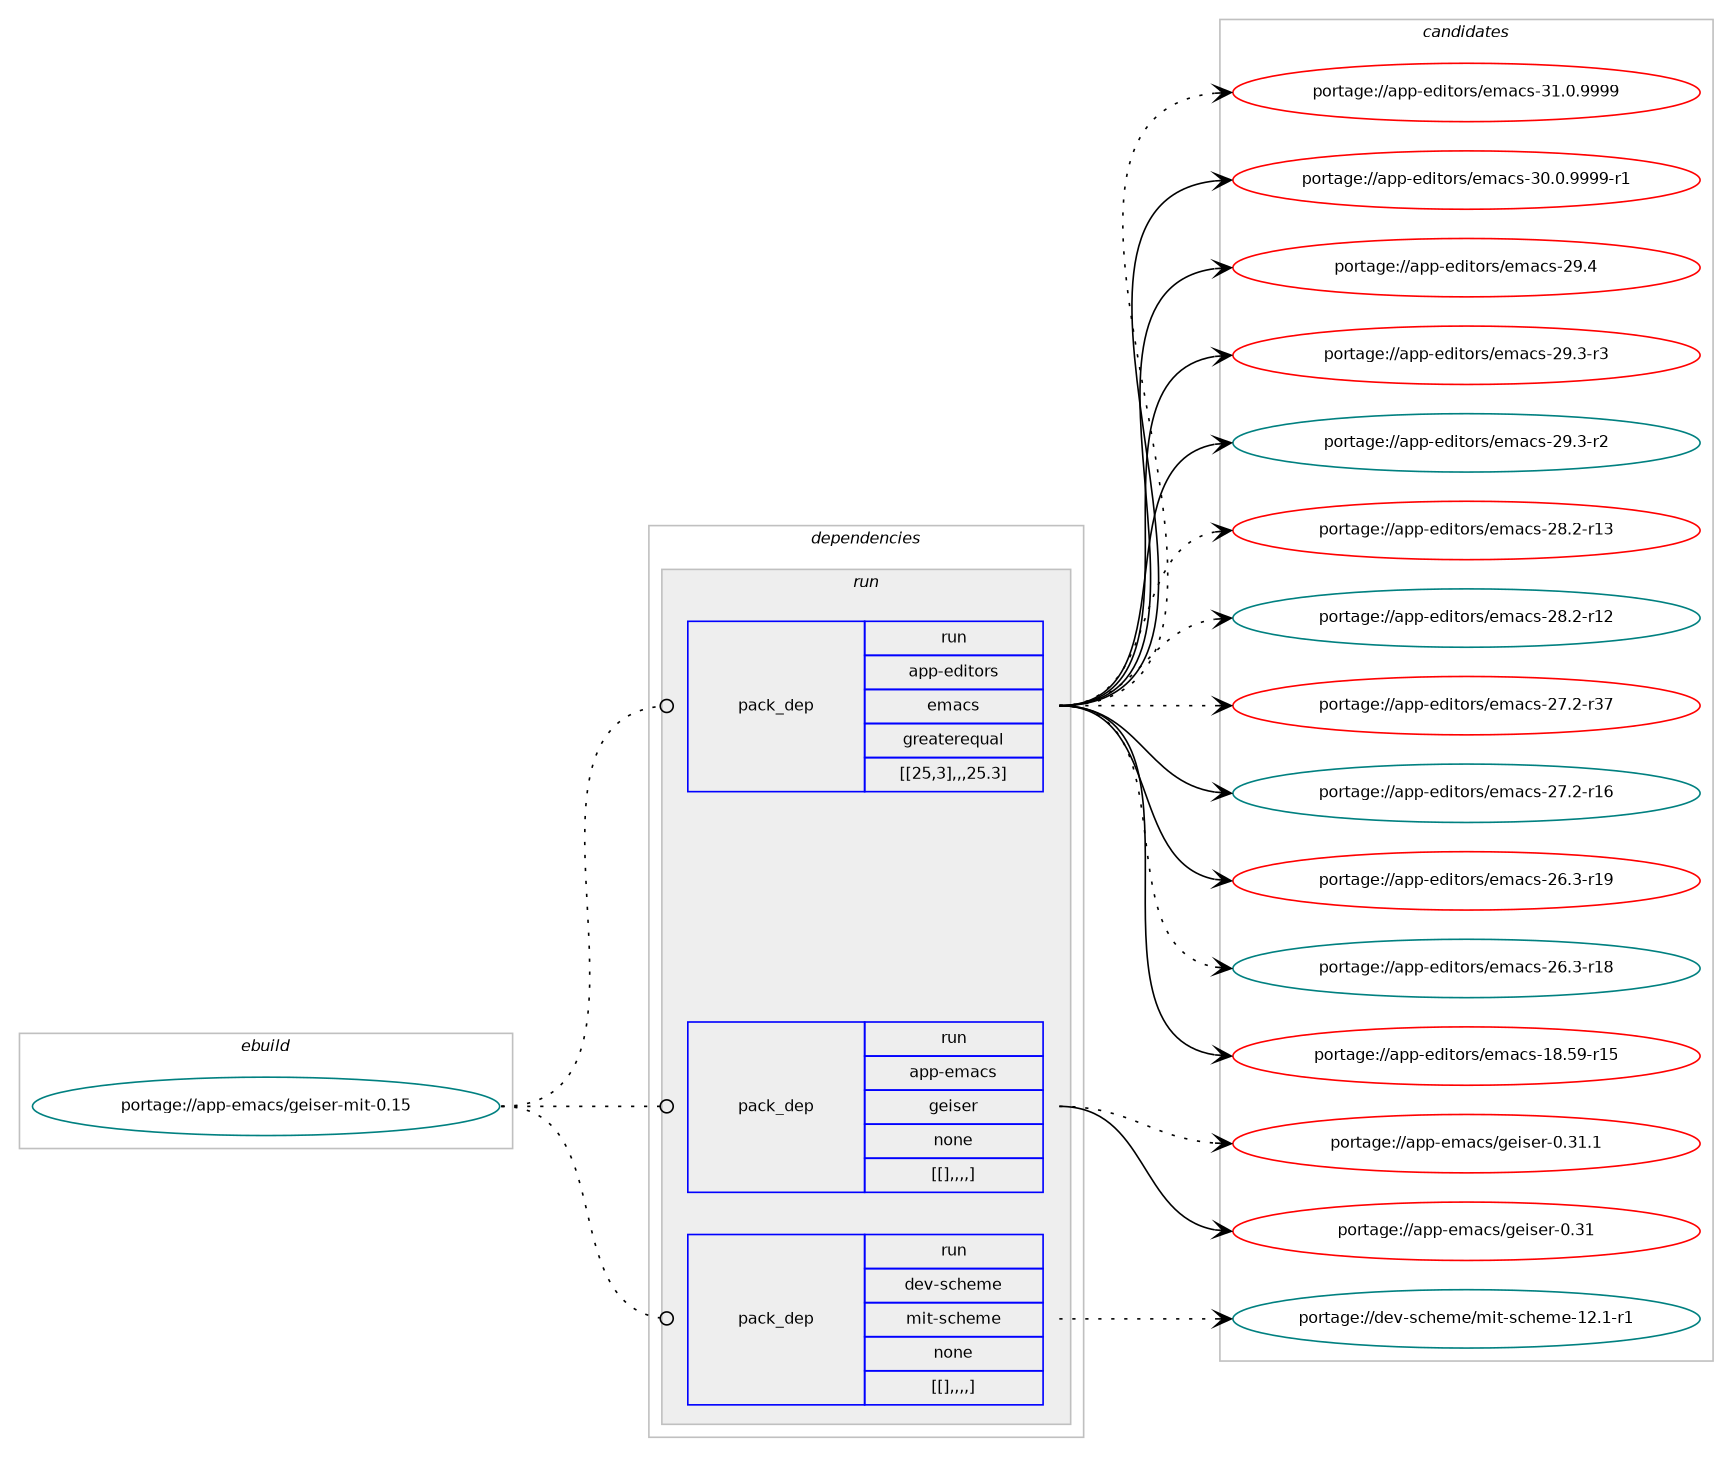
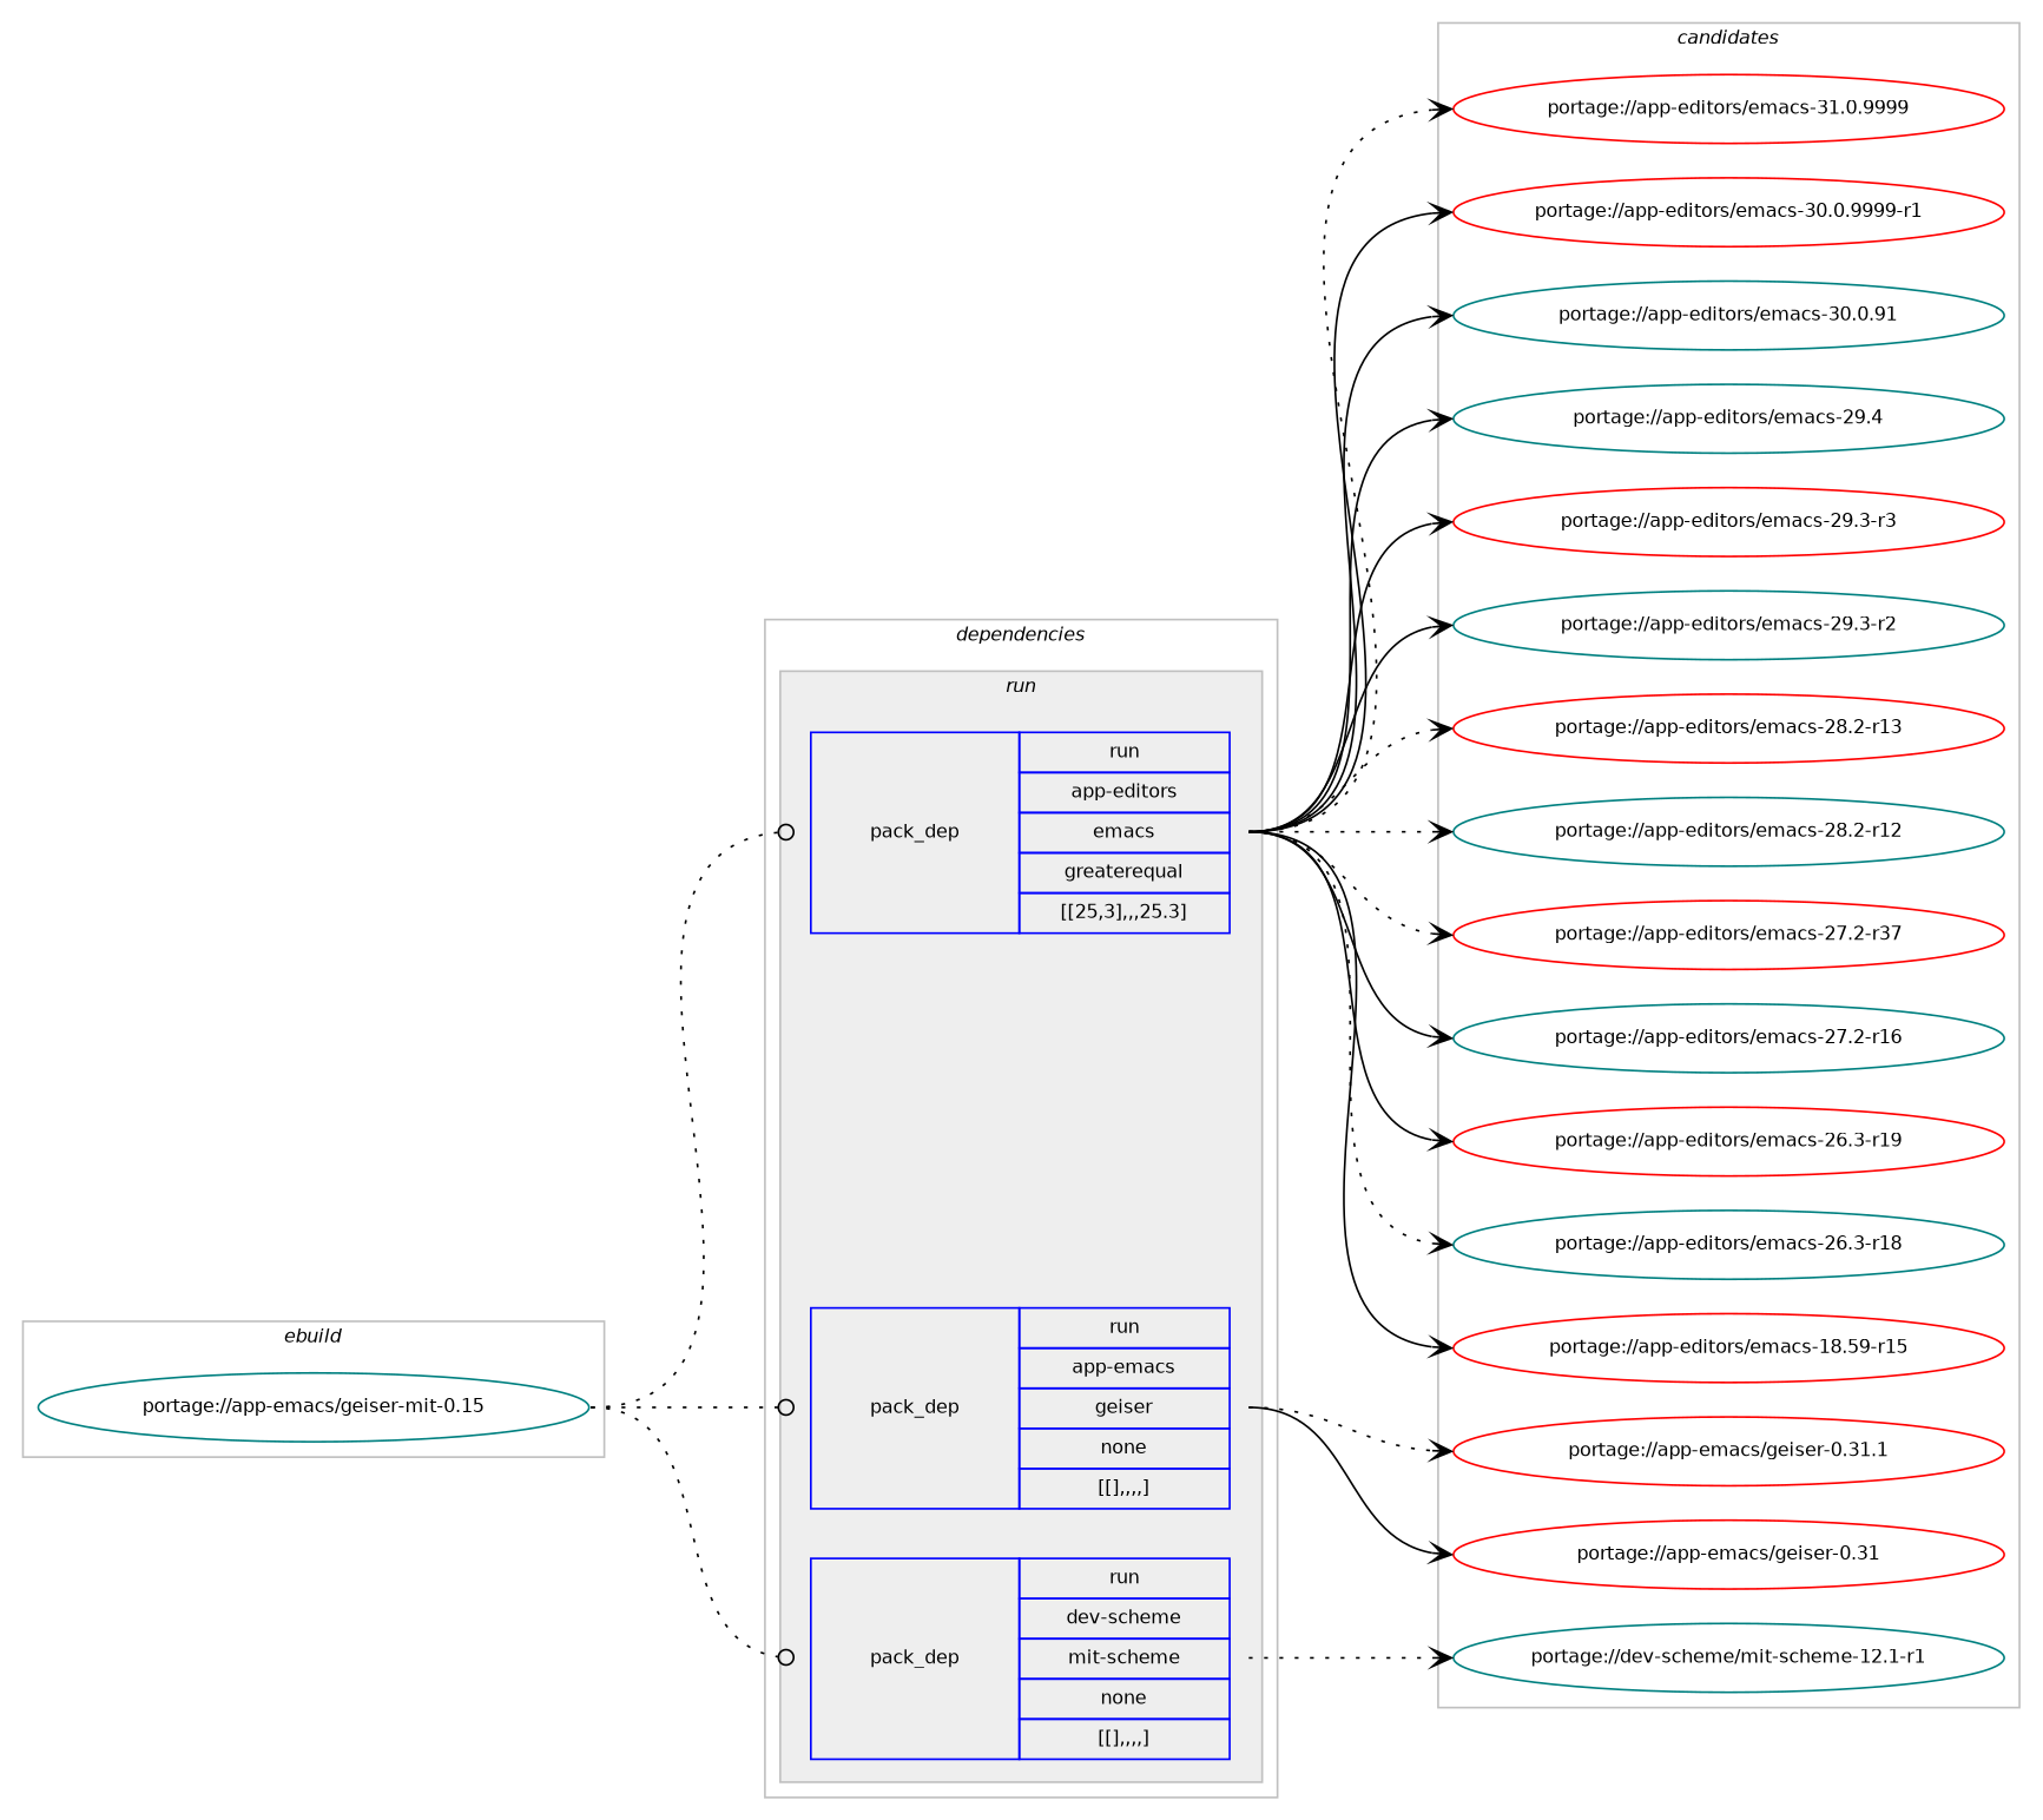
  digraph {
    compound=true
    concentrate=true
    fontname=Helvetica
    fontsize=10
    newrank=true
    rankdir=LR
    ranksep=1.5
    node [color=red fontname=Helvetica fontsize=10]
    edge [arrowhead=vee headport=w style=dotted tailport=e weight=100]
    n1 [color=teal label="portage://app-emacs/geiser-mit-0.15" width=4]
    n2 [color=blue label=<<TABLE BORDER="0" CELLBORDER="1" CELLSPACING="0" CELLPADDING="4" WIDTH="220"><TR><TD ROWSPAN="6" CELLPADDING="30">pack_dep</TD></TR><TR><TD WIDTH="110">run</TD></TR><TR><TD>app-editors</TD></TR><TR><TD>emacs</TD></TR><TR><TD>greaterequal</TD></TR><TR><TD>[[25,3],,,25.3]</TD></TR></TABLE>> shape=none]
    n3 [color=blue label=<<TABLE BORDER="0" CELLBORDER="1" CELLSPACING="0" CELLPADDING="4" WIDTH="220"><TR><TD ROWSPAN="6" CELLPADDING="30">pack_dep</TD></TR><TR><TD WIDTH="110">run</TD></TR><TR><TD>app-emacs</TD></TR><TR><TD>geiser</TD></TR><TR><TD>none</TD></TR><TR><TD>[[],,,,]</TD></TR></TABLE>> shape=none]
    n4 [color=blue label=<<TABLE BORDER="0" CELLBORDER="1" CELLSPACING="0" CELLPADDING="4" WIDTH="220"><TR><TD ROWSPAN="6" CELLPADDING="30">pack_dep</TD></TR><TR><TD WIDTH="110">run</TD></TR><TR><TD>dev-scheme</TD></TR><TR><TD>mit-scheme</TD></TR><TR><TD>none</TD></TR><TR><TD>[[],,,,]</TD></TR></TABLE>> shape=none]
    n5 [label="portage://app-editors/emacs-31.0.9999" width=4]
    n6 [label="portage://app-editors/emacs-30.0.9999-r1" width=4]
-   n8 [label="portage://app-editors/emacs-29.4" width=4]
+   n7 [color=teal label="portage://app-editors/emacs-30.0.91" width=4]
+   n8 [color=teal label="portage://app-editors/emacs-29.4" width=4]
    n9 [label="portage://app-editors/emacs-29.3-r3" width=4]
    n10 [color=teal label="portage://app-editors/emacs-29.3-r2" width=4]
    n11 [label="portage://app-editors/emacs-28.2-r13" width=4]
    n12 [color=teal label="portage://app-editors/emacs-28.2-r12" width=4]
    n13 [label="portage://app-editors/emacs-27.2-r37" width=4]
    n14 [color=teal label="portage://app-editors/emacs-27.2-r16" width=4]
    n15 [label="portage://app-editors/emacs-26.3-r19" width=4]
    n16 [color=teal label="portage://app-editors/emacs-26.3-r18" width=4]
    n17 [label="portage://app-editors/emacs-18.59-r15" width=4]
    n18 [label="portage://app-emacs/geiser-0.31.1" width=4]
    n19 [label="portage://app-emacs/geiser-0.31" width=4]
    n20 [color=teal label="portage://dev-scheme/mit-scheme-12.1-r1" width=4]
    subgraph cluster_1 {
      color=gray
      label=<<i>ebuild</i>>
      n1
    }
    subgraph cluster_2 {
      color=gray
      label=<<i>dependencies</i>>
      subgraph cluster_3 {
        color=gray
        fillcolor="#eeeeee"
        label=<<i>compile</i>>
        style=filled
      }
      subgraph cluster_4 {
        color=gray
        fillcolor="#eeeeee"
        label=<<i>compile and run</i>>
        style=filled
      }
      subgraph cluster_5 {
        color=gray
        fillcolor="#eeeeee"
        label=<<i>run</i>>
        style=filled
        subgraph sub_6 {
          color=gray
          fillcolor="#eeeeee"
          label=<<i>run</i>>
          style=filled
          n2
        }
        subgraph sub_7 {
          color=gray
          fillcolor="#eeeeee"
          label=<<i>run</i>>
          style=filled
          n3
        }
        subgraph sub_8 {
          color=gray
          fillcolor="#eeeeee"
          label=<<i>run</i>>
          style=filled
          n4
        }
      }
    }
    subgraph cluster_9 {
      color=gray
      label=<<i>candidates</i>>
      rank=same
      subgraph sub_10 {
        color=black
        label=<<i>candidates</i>>
        nodesep=1
        rank=same
        n5
        n6
+       n7
        n8
        n9
        n10
        n11
        n12
        n13
        n14
        n15
        n16
        n17
      }
      subgraph sub_11 {
        color=black
        label=<<i>candidates</i>>
        nodesep=1
        rank=same
        n18
        n19
      }
      subgraph sub_12 {
        color=black
        label=<<i>candidates</i>>
        nodesep=1
        rank=same
        n20
      }
    }
    n1 -> n2 [arrowhead=odot weight=20]
    n1 -> n3 [arrowhead=odot weight=20]
    n1 -> n4 [arrowhead=odot weight=20]
    n2 -> n5
    n2 -> n6 [style=solid]
+   n2 -> n7 [style=solid]
    n2 -> n8 [style=solid]
    n2 -> n9 [style=solid]
    n2 -> n10 [style=solid]
    n2 -> n11
    n2 -> n12
    n2 -> n13
    n2 -> n14 [style=solid]
    n2 -> n15 [style=solid]
    n2 -> n16
    n2 -> n17 [style=solid]
    n3 -> n18
    n3 -> n19 [style=solid]
    n4 -> n20
  }
